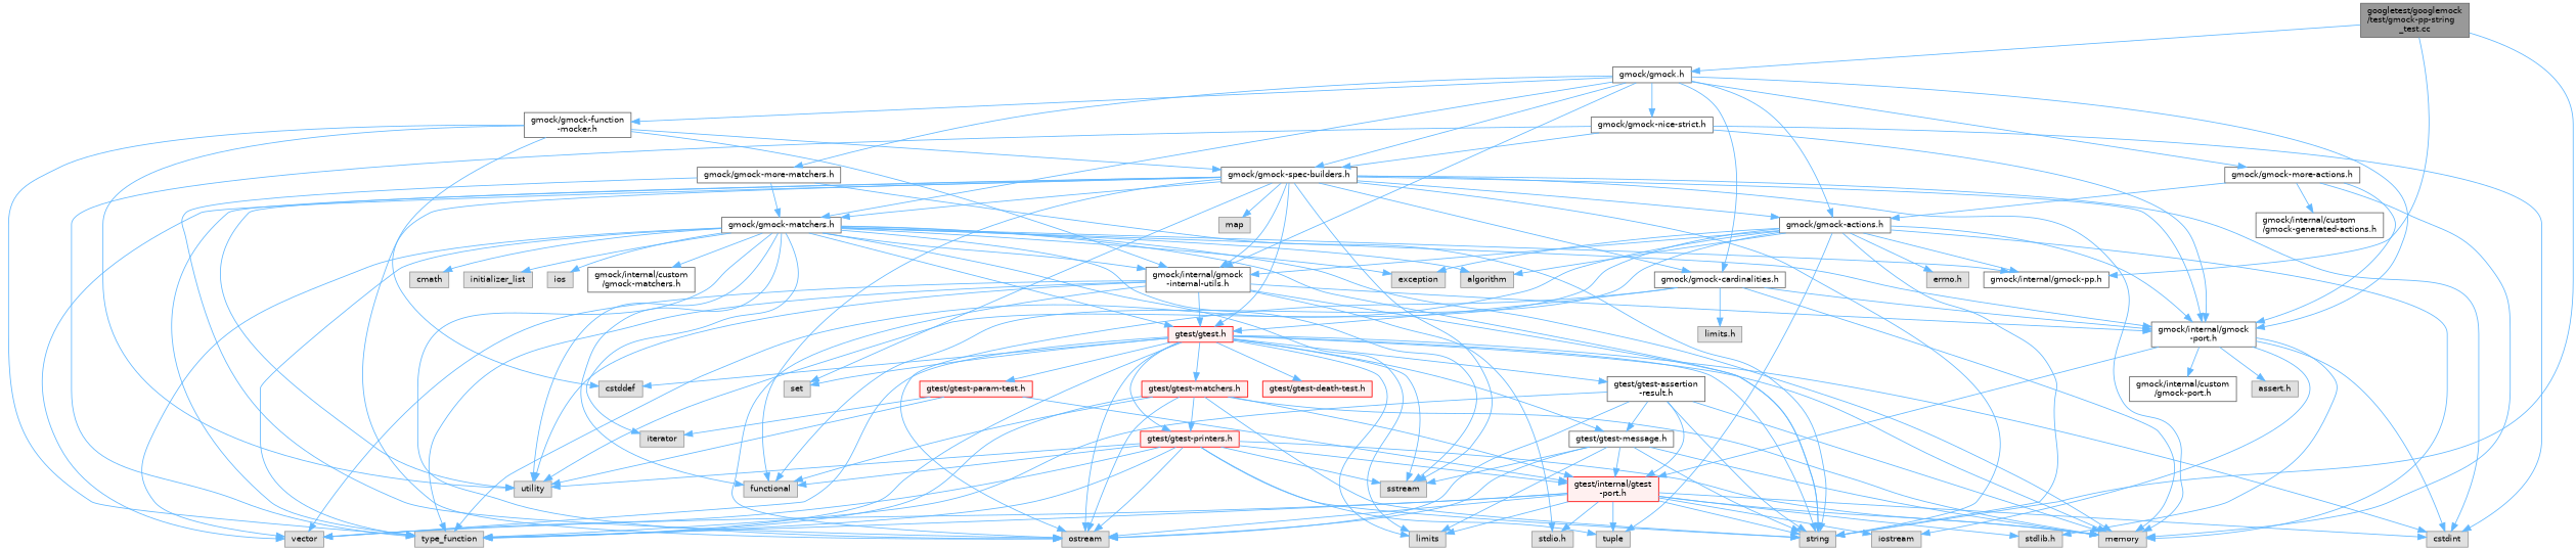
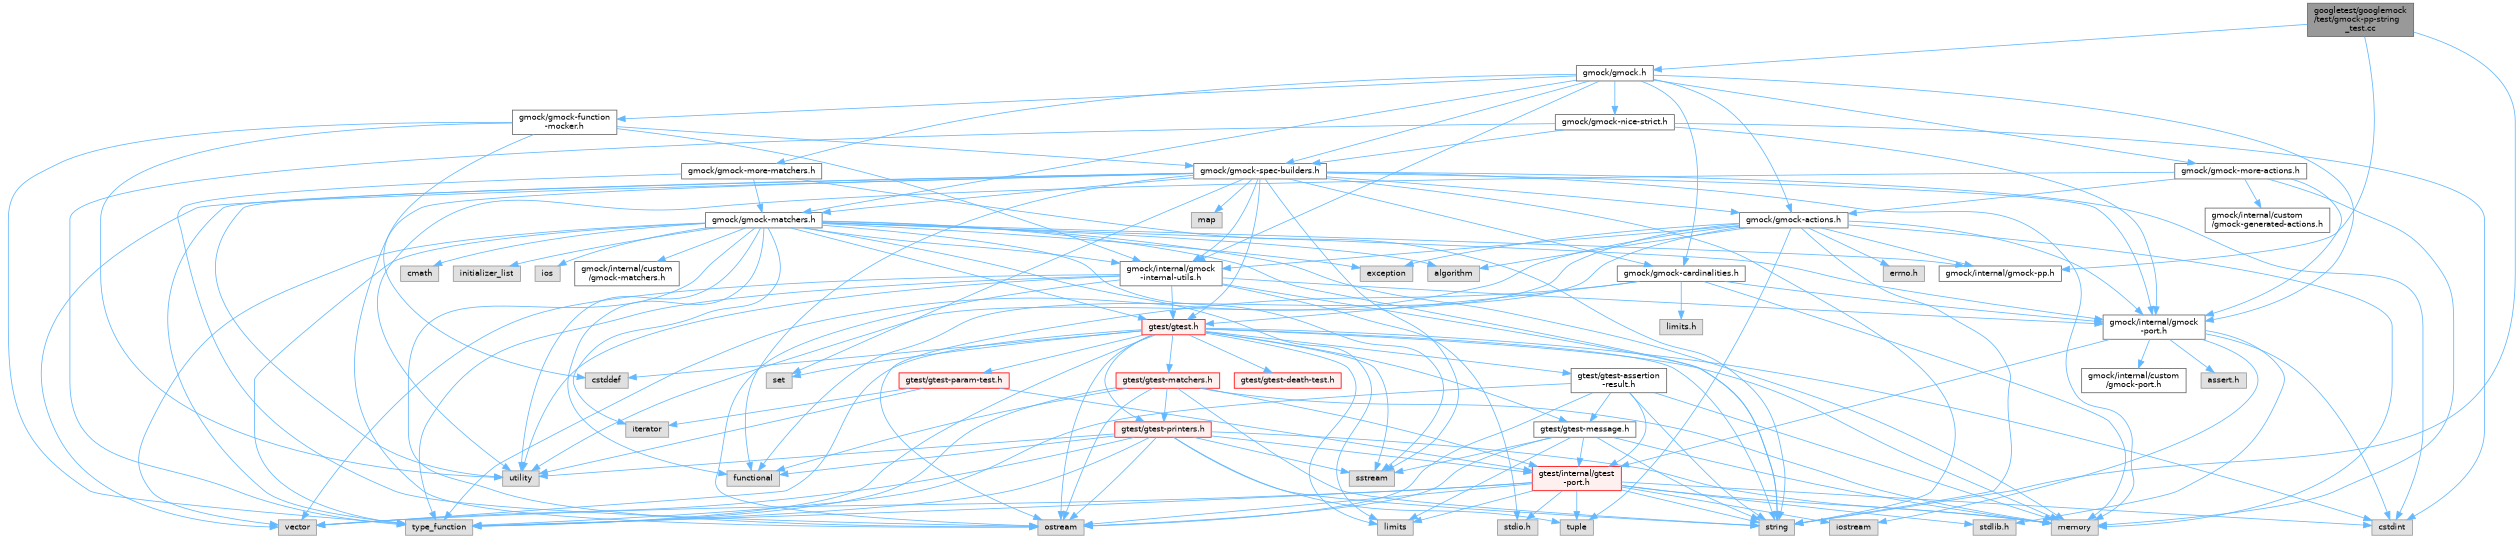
  digraph {
    node [color=grey60 fillcolor="#E0E0E0" fontname=Helvetica fontsize=10 shape=box style=filled]
    edge [color=steelblue1 fontname=Helvetica fontsize=10 labelfontname=Helvetica labelfontsize=10 style=solid]
    n1 [color=gray40 fillcolor=grey60 fontcolor=black height=0.2 label="googletest/googlemock\l/test/gmock-pp-string\l_test.cc" width=0.4]
    n2 [height=0.2 label=string width=0.4]
    n3 [color=grey40 fillcolor=white height=0.2 label="gmock/gmock.h" width=0.4]
    n4 [color=grey40 fillcolor=white height=0.2 label="gmock/internal/gmock-pp.h" width=0.4]
    n5 [color=grey40 fillcolor=white height=0.2 label="gmock/gmock-actions.h" width=0.4]
    n6 [color=grey40 fillcolor=white height=0.2 label="gmock/internal/gmock\l-internal-utils.h" width=0.4]
    n7 [color=grey40 fillcolor=white height=0.2 label="gmock/internal/gmock\l-port.h" width=0.4]
    n8 [color=grey40 fillcolor=white height=0.2 label="gmock/gmock-cardinalities.h" width=0.4]
    n9 [color=grey40 fillcolor=white height=0.2 label="gmock/gmock-function\l-mocker.h" width=0.4]
    n10 [color=grey40 fillcolor=white height=0.2 label="gmock/gmock-spec-builders.h" width=0.4]
    n11 [color=grey40 fillcolor=white height=0.2 label="gmock/gmock-matchers.h" width=0.4]
    n12 [color=grey40 fillcolor=white height=0.2 label="gmock/gmock-more-actions.h" width=0.4]
    n13 [color=grey40 fillcolor=white height=0.2 label="gmock/gmock-more-matchers.h" width=0.4]
    n14 [color=grey40 fillcolor=white height=0.2 label="gmock/gmock-nice-strict.h" width=0.4]
    n15 [height=0.2 label="errno.h" width=0.4]
    n16 [height=0.2 label=algorithm width=0.4]
    n17 [height=0.2 label=exception width=0.4]
    n18 [height=0.2 label=functional width=0.4]
    n19 [height=0.2 label=memory width=0.4]
    n20 [height=0.2 label=tuple width=0.4]
    n21 [height=0.2 label=type_function width=0.4]
    n22 [height=0.2 label=utility width=0.4]
    n23 [height=0.2 label="stdio.h" width=0.4]
    n24 [height=0.2 label=ostream width=0.4]
    n25 [height=0.2 label=vector width=0.4]
    n26 [color=red fillcolor="#FFF0F0" height=0.2 label="gtest/gtest.h" width=0.4]
    n27 [height=0.2 label="assert.h" width=0.4]
    n28 [height=0.2 label="stdlib.h" width=0.4]
    n29 [height=0.2 label=cstdint width=0.4]
    n30 [height=0.2 label=iostream width=0.4]
    n31 [color=grey40 fillcolor=white height=0.2 label="gmock/internal/custom\l/gmock-port.h" width=0.4]
    n32 [color=red fillcolor="#FFF0F0" height=0.2 label="gtest/internal/gtest\l-port.h" width=0.4]
    n33 [height=0.2 label="limits.h" width=0.4]
    n34 [height=0.2 label=cstddef width=0.4]
    n35 [height=0.2 label=set width=0.4]
    n36 [height=0.2 label=sstream width=0.4]
    n37 [height=0.2 label=map width=0.4]
    n38 [height=0.2 label=limits width=0.4]
    n39 [height=0.2 label=iterator width=0.4]
    n40 [height=0.2 label=cmath width=0.4]
    n41 [height=0.2 label=initializer_list width=0.4]
    n42 [height=0.2 label=ios width=0.4]
    n43 [color=grey40 fillcolor=white height=0.2 label="gmock/internal/custom\l/gmock-matchers.h" width=0.4]
    n44 [color=grey40 fillcolor=white height=0.2 label="gmock/internal/custom\l/gmock-generated-actions.h" width=0.4]
    n45 [color=grey40 fillcolor=white height=0.2 label="gtest/gtest-assertion\l-result.h" width=0.4]
    n46 [color=grey40 fillcolor=white height=0.2 label="gtest/gtest-message.h" width=0.4]
    n47 [color=red fillcolor="#FFF0F0" height=0.2 label="gtest/gtest-death-test.h" width=0.4]
    n48 [color=red fillcolor="#FFF0F0" height=0.2 label="gtest/gtest-matchers.h" width=0.4]
    n49 [color=red fillcolor="#FFF0F0" height=0.2 label="gtest/gtest-printers.h" width=0.4]
    n50 [color=red fillcolor="#FFF0F0" height=0.2 label="gtest/gtest-param-test.h" width=0.4]
    n1 -> n2
    n1 -> n3
    n1 -> n4
    n3 -> n5
    n3 -> n6
    n3 -> n7
    n3 -> n8
    n3 -> n9
    n3 -> n10
    n3 -> n11
    n3 -> n12
    n3 -> n13
    n3 -> n14
    n5 -> n2
    n5 -> n4
    n5 -> n6
    n5 -> n7
    n5 -> n15
    n5 -> n16
    n5 -> n17
    n5 -> n18
    n5 -> n19
    n5 -> n20
    n5 -> n21
    n5 -> n22
    n6 -> n2
    n6 -> n7
    n6 -> n21
    n6 -> n22
    n6 -> n23
    n6 -> n24
    n6 -> n25
    n6 -> n26
    n7 -> n27
    n7 -> n28
    n7 -> n29
    n7 -> n30
    n7 -> n31
    n7 -> n32
    n8 -> n7
    n8 -> n19
    n8 -> n24
    n8 -> n26
    n8 -> n33
    n9 -> n6
    n9 -> n10
    n9 -> n21
    n9 -> n22
    n9 -> n34
    n10 -> n2
    n10 -> n5
    n10 -> n6
    n10 -> n7
    n10 -> n8
    n10 -> n11
    n10 -> n18
    n10 -> n19
    n10 -> n21
    n10 -> n22
    n10 -> n24
    n10 -> n25
    n10 -> n26
    n10 -> n29
    n10 -> n35
    n10 -> n36
    n10 -> n37
    n11 -> n2
    n11 -> n4
    n11 -> n6
    n11 -> n7
    n11 -> n16
    n11 -> n17
    n11 -> n18
    n11 -> n19
    n11 -> n21
    n11 -> n22
    n11 -> n24
    n11 -> n25
    n11 -> n26
    n11 -> n36
    n11 -> n38
    n11 -> n39
    n11 -> n40
    n11 -> n41
    n11 -> n42
    n11 -> n43
    n12 -> n5
    n12 -> n7
    n12 -> n19
+   n12 -> n22
    n12 -> n44
    n13 -> n2
    n13 -> n11
    n13 -> n24
    n14 -> n7
    n14 -> n10
    n14 -> n21
    n14 -> n29
    n26 -> n2
    n26 -> n19
    n26 -> n21
    n26 -> n24
    n26 -> n25
    n26 -> n29
    n26 -> n34
    n26 -> n35
    n26 -> n36
    n26 -> n38
    n26 -> n45
    n26 -> n46
    n26 -> n47
    n26 -> n48
    n26 -> n49
    n26 -> n50
    n32 -> n2
    n32 -> n19
    n32 -> n20
    n32 -> n21
    n32 -> n23
    n32 -> n24
    n32 -> n25
    n32 -> n28
    n32 -> n29
    n32 -> n30
    n32 -> n38
    n45 -> n2
    n45 -> n19
    n45 -> n21
    n45 -> n24
    n45 -> n32
    n45 -> n46
    n46 -> n2
    n46 -> n19
    n46 -> n24
    n46 -> n32
    n46 -> n36
    n46 -> n38
    n48 -> n2
    n48 -> n18
    n48 -> n19
    n48 -> n21
    n48 -> n24
    n48 -> n32
    n48 -> n49
    n49 -> n2
    n49 -> n18
    n49 -> n19
    n49 -> n20
    n49 -> n21
    n49 -> n22
    n49 -> n24
    n49 -> n25
    n49 -> n32
    n49 -> n36
    n50 -> n22
    n50 -> n32
    n50 -> n39
  }
